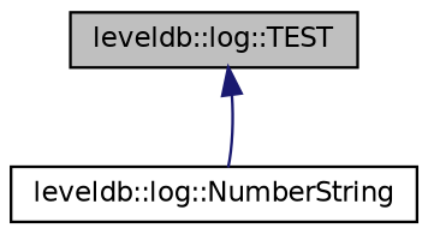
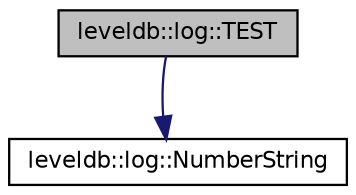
  digraph {
    rankdir=TB
    node [color=black fontname=Helvetica fontsize=10 shape=record style=filled]
    n1 [fillcolor=grey75 fontcolor=black height=0.2 label="leveldb::log::TEST" width=0.4]
    n2 [fillcolor=white height=0.2 label="leveldb::log::NumberString" width=0.4]
-   n2 -> n1 [color=midnightblue fontname=Helvetica fontsize=10 labelfontname=Helvetica labelfontsize=10 style=solid]
+   n1 -> n2 [color=midnightblue fontname=Helvetica fontsize=10 labelfontname=Helvetica labelfontsize=10 style=solid]
  }
